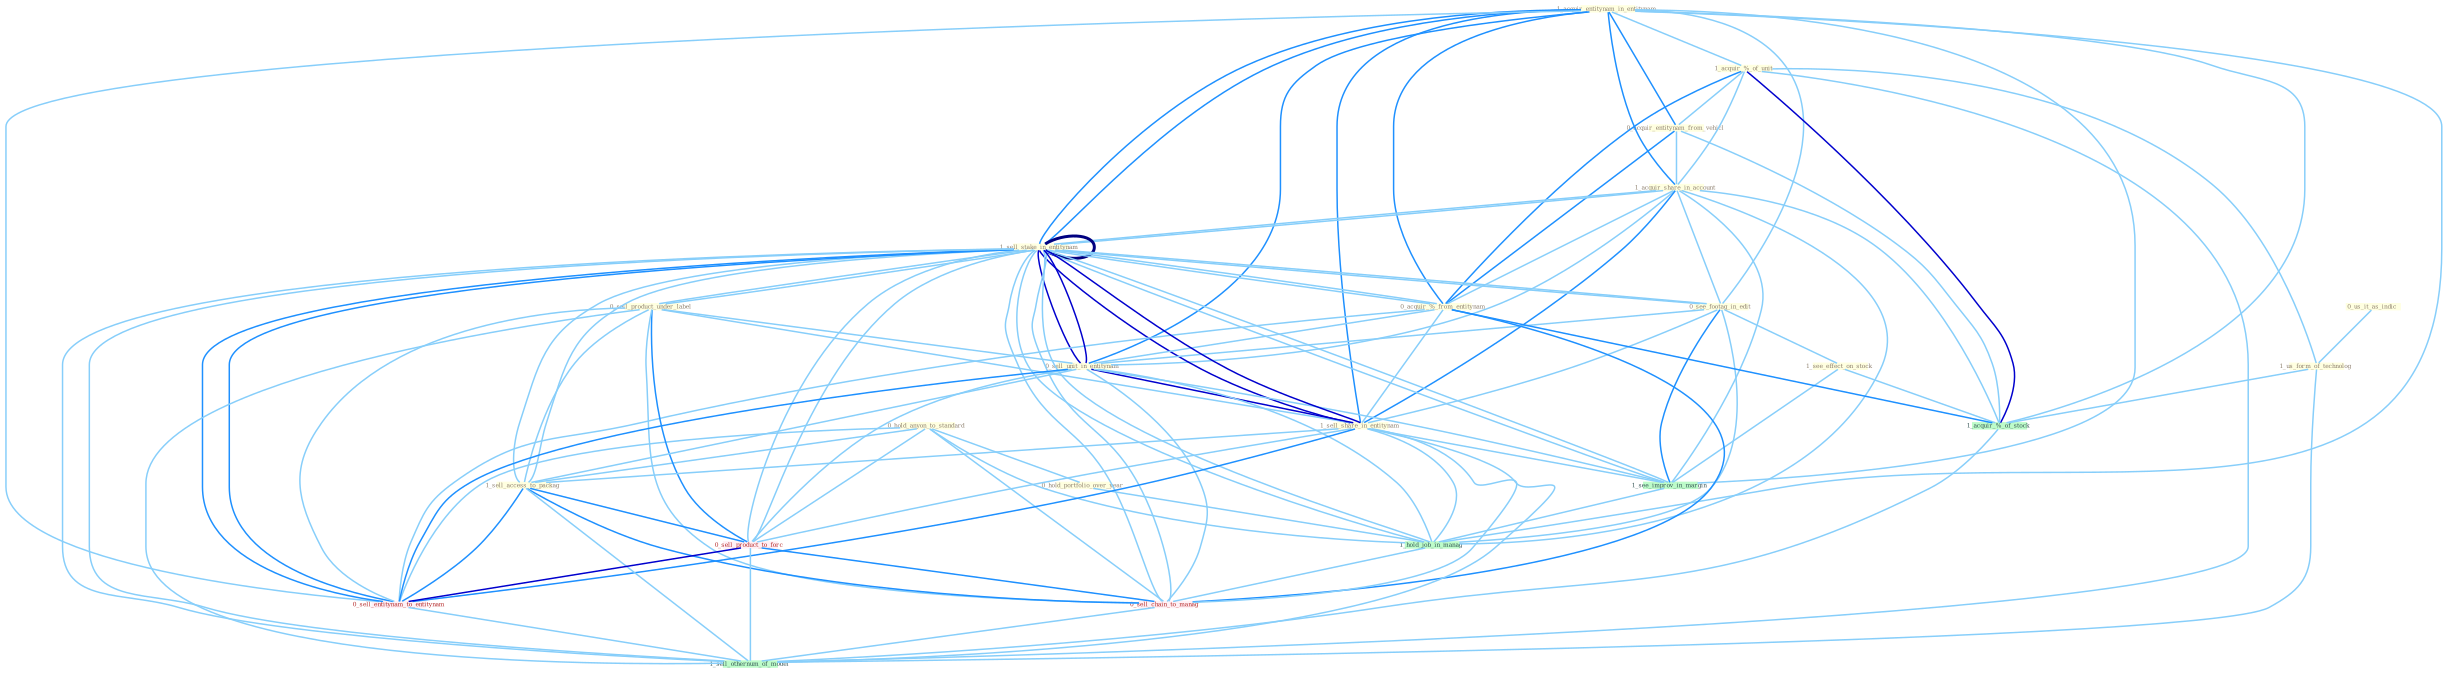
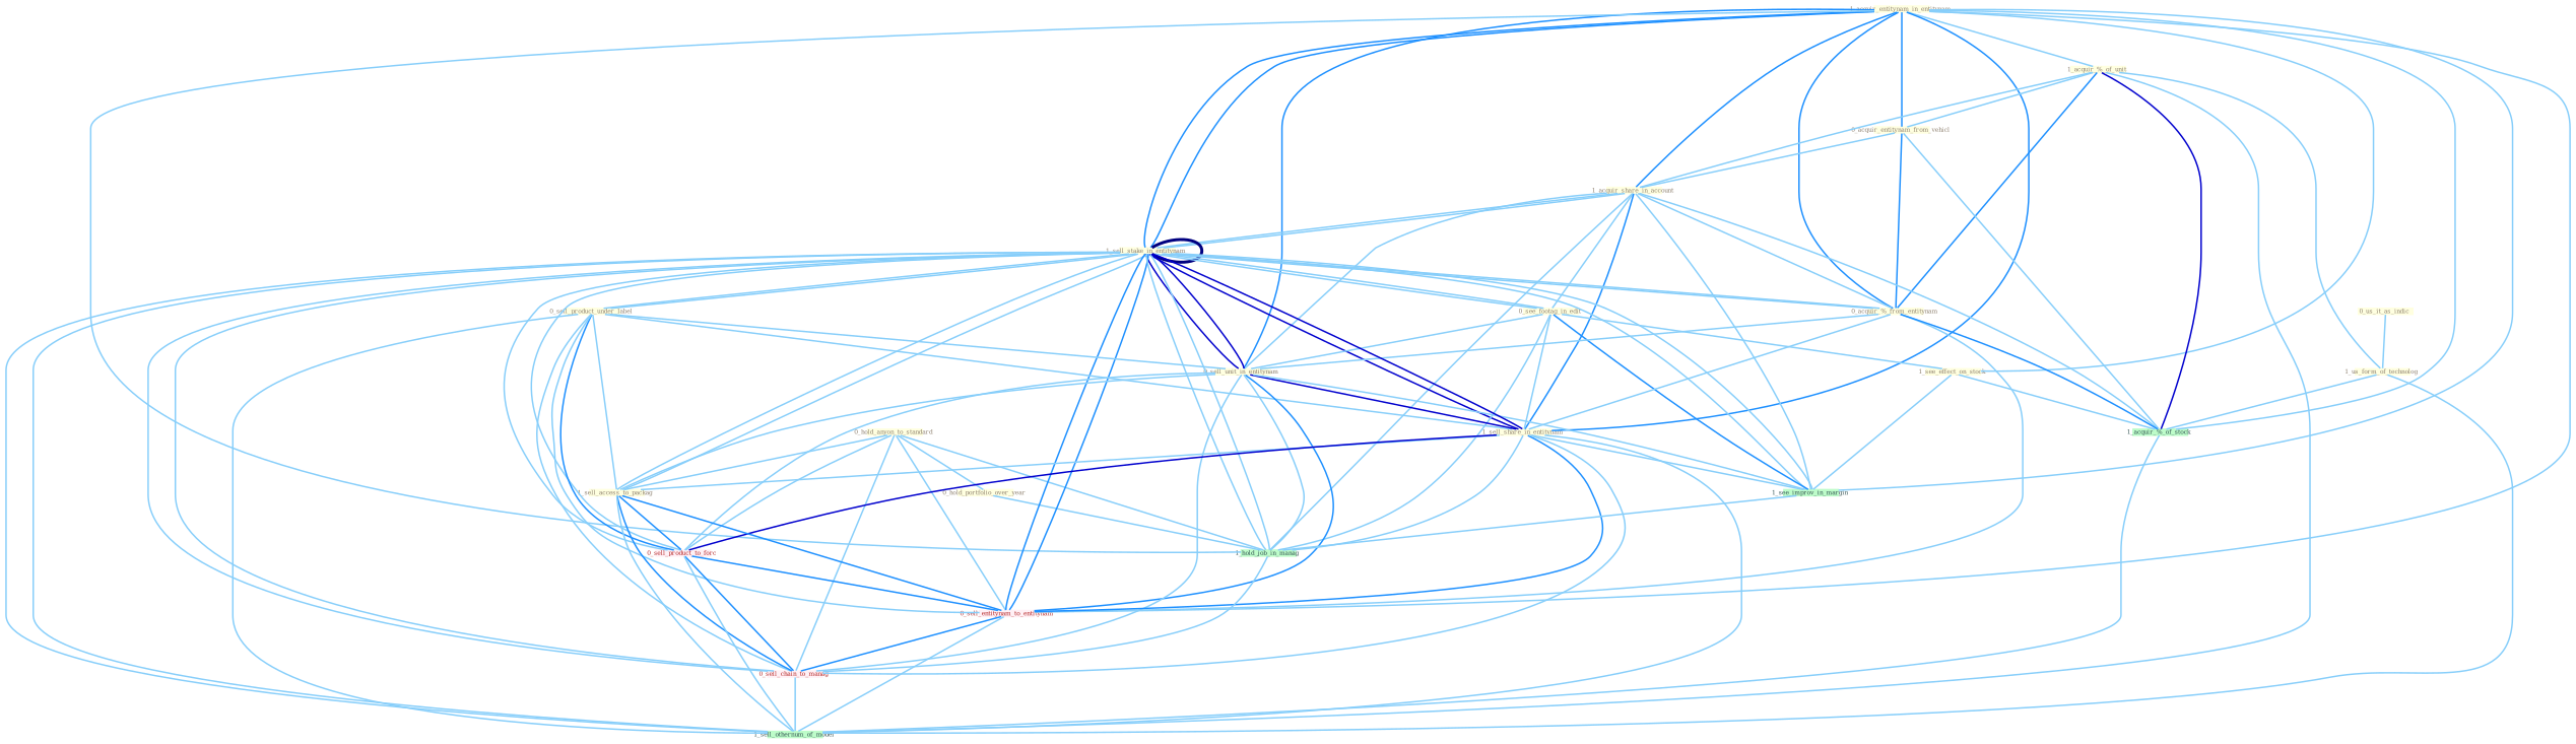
  graph {
    node [color="#ffffe0" fixedsize=true fontcolor="#8b7d6b" fontsize=4 shape=polygon style=filled]
    edge [color="#87cefa" w=1]
    "0_us_it_as_indic " [height=.06 width=.5]
    "0_hold_anyon_to_standard " [height=.06 width=.5]
    "0_hold_portfolio_over_year " [height=.06 width=.5]
    "1_acquir_entitynam_in_entitynam " [height=.06 width=.5]
    "1_acquir_%_of_unit " [height=.06 width=.5]
    "0_acquir_entitynam_from_vehicl " [height=.06 width=.5]
    "1_acquir_share_in_account " [height=.06 width=.5]
    "1_sell_stake_in_entitynam " [height=.06 width=.5]
    "0_see_footag_in_edit " [height=.06 width=.5]
    "1_see_effect_on_stock " [height=.06 width=.5]
    "0_acquir_%_from_entitynam " [height=.06 width=.5]
    "0_sell_product_under_label " [height=.06 width=.5]
    "0_sell_unit_in_entitynam " [height=.06 width=.5]
    "1_us_form_of_technolog " [height=.06 width=.5]
    "1_sell_share_in_entitynam " [height=.06 width=.5]
    "1_sell_access_to_packag " [height=.06 width=.5]
    "0_sell_product_to_forc " [color="#fff0f5" fontcolor="#b22222" height=.06 width=.5]
    n18 [color="#fff0f5" fontcolor="#b22222" height=.06 label="0_sell_entitynam_to_entitynam" width=.5]
    "0_sell_chain_to_manag " [color="#fff0f5" fontcolor="#b22222" height=.06 width=.5]
    "1_hold_job_in_manag " [color="#BDFCC9" fontcolor="#2f4f4f" height=.06 width=.5]
    "1_see_improv_in_margin " [color="#BDFCC9" fontcolor="#2f4f4f" height=.06 width=.5]
    "1_acquir_%_of_stock " [color="#BDFCC9" fontcolor="#2f4f4f" height=.06 width=.5]
    "1_sell_othernum_of_model " [color="#BDFCC9" fontcolor="#2f4f4f" height=.06 width=.5]
    subgraph sub_1 {
      "0_us_it_as_indic "
      "0_hold_anyon_to_standard "
      "0_hold_portfolio_over_year "
      "1_acquir_entitynam_in_entitynam "
      "1_acquir_%_of_unit "
      "0_acquir_entitynam_from_vehicl "
      "1_acquir_share_in_account "
      "1_sell_stake_in_entitynam "
      "0_see_footag_in_edit "
      "1_see_effect_on_stock "
      "0_acquir_%_from_entitynam "
      "0_sell_product_under_label "
      "0_sell_unit_in_entitynam "
      "1_us_form_of_technolog "
      "1_sell_share_in_entitynam "
      "1_sell_access_to_packag "
    }
    subgraph sub_2 {
      "0_sell_product_to_forc "
      n18
      "0_sell_chain_to_manag "
    }
    "0_us_it_as_indic " -- "1_us_form_of_technolog "
    "0_hold_anyon_to_standard " -- "0_hold_portfolio_over_year "
    "0_hold_anyon_to_standard " -- "1_sell_access_to_packag "
    "0_hold_anyon_to_standard " -- "0_sell_product_to_forc "
    "0_hold_anyon_to_standard " -- n18
    "0_hold_anyon_to_standard " -- "0_sell_chain_to_manag "
    "0_hold_anyon_to_standard " -- "1_hold_job_in_manag "
    "0_hold_portfolio_over_year " -- "1_hold_job_in_manag "
    "1_acquir_entitynam_in_entitynam " -- "1_acquir_%_of_unit "
    "1_acquir_entitynam_in_entitynam " -- "0_acquir_entitynam_from_vehicl " [color="#1e90ff" w=2]
    "1_acquir_entitynam_in_entitynam " -- "1_acquir_share_in_account " [color="#1e90ff" w=2]
    "1_acquir_entitynam_in_entitynam " -- "1_sell_stake_in_entitynam " [color="#1e90ff" w=2]
    "1_acquir_entitynam_in_entitynam " -- "1_sell_stake_in_entitynam " [color="#1e90ff" w=2]
-   "1_acquir_entitynam_in_entitynam " -- "0_see_footag_in_edit "
+   "1_acquir_entitynam_in_entitynam " -- "1_see_effect_on_stock "
    "1_acquir_entitynam_in_entitynam " -- "0_acquir_%_from_entitynam " [color="#1e90ff" w=2]
    "1_acquir_entitynam_in_entitynam " -- "0_sell_unit_in_entitynam " [color="#1e90ff" w=2]
    "1_acquir_entitynam_in_entitynam " -- "1_sell_share_in_entitynam " [color="#1e90ff" w=2]
    "1_acquir_entitynam_in_entitynam " -- n18
    "1_acquir_entitynam_in_entitynam " -- "1_hold_job_in_manag "
    "1_acquir_entitynam_in_entitynam " -- "1_see_improv_in_margin "
    "1_acquir_entitynam_in_entitynam " -- "1_acquir_%_of_stock "
    "1_acquir_%_of_unit " -- "0_acquir_entitynam_from_vehicl "
    "1_acquir_%_of_unit " -- "1_acquir_share_in_account "
    "1_acquir_%_of_unit " -- "0_acquir_%_from_entitynam " [color="#1e90ff" w=2]
    "1_acquir_%_of_unit " -- "1_us_form_of_technolog "
    "1_acquir_%_of_unit " -- "1_acquir_%_of_stock " [color="#0000cd" w=3]
    "1_acquir_%_of_unit " -- "1_sell_othernum_of_model "
    "0_acquir_entitynam_from_vehicl " -- "1_acquir_share_in_account "
    "0_acquir_entitynam_from_vehicl " -- "0_acquir_%_from_entitynam " [color="#1e90ff" w=2]
    "0_acquir_entitynam_from_vehicl " -- "1_acquir_%_of_stock "
    "1_acquir_share_in_account " -- "1_sell_stake_in_entitynam "
    "1_acquir_share_in_account " -- "1_sell_stake_in_entitynam "
    "1_acquir_share_in_account " -- "0_see_footag_in_edit "
    "1_acquir_share_in_account " -- "0_acquir_%_from_entitynam "
    "1_acquir_share_in_account " -- "0_sell_unit_in_entitynam "
    "1_acquir_share_in_account " -- "1_sell_share_in_entitynam " [color="#1e90ff" w=2]
    "1_acquir_share_in_account " -- "1_hold_job_in_manag "
    "1_acquir_share_in_account " -- "1_see_improv_in_margin "
    "1_acquir_share_in_account " -- "1_acquir_%_of_stock "
    "1_sell_stake_in_entitynam " -- "1_sell_stake_in_entitynam " [color="#000080" style=bold w=4]
    "1_sell_stake_in_entitynam " -- "0_see_footag_in_edit "
    "1_sell_stake_in_entitynam " -- "0_acquir_%_from_entitynam "
    "1_sell_stake_in_entitynam " -- "0_sell_product_under_label "
    "1_sell_stake_in_entitynam " -- "0_sell_unit_in_entitynam " [color="#0000cd" w=3]
    "1_sell_stake_in_entitynam " -- "1_sell_share_in_entitynam " [color="#0000cd" w=3]
    "1_sell_stake_in_entitynam " -- "1_sell_access_to_packag "
    "1_sell_stake_in_entitynam " -- "1_sell_access_to_packag "
    "1_sell_stake_in_entitynam " -- "0_sell_product_to_forc "
    "1_sell_stake_in_entitynam " -- "0_sell_product_to_forc "
    "1_sell_stake_in_entitynam " -- n18 [color="#1e90ff" w=2]
    "1_sell_stake_in_entitynam " -- n18 [color="#1e90ff" w=2]
    "1_sell_stake_in_entitynam " -- "0_sell_chain_to_manag "
    "1_sell_stake_in_entitynam " -- "0_sell_chain_to_manag "
    "1_sell_stake_in_entitynam " -- "1_hold_job_in_manag "
    "1_sell_stake_in_entitynam " -- "1_hold_job_in_manag "
    "1_sell_stake_in_entitynam " -- "1_see_improv_in_margin "
    "1_sell_stake_in_entitynam " -- "1_see_improv_in_margin "
    "1_sell_stake_in_entitynam " -- "1_sell_othernum_of_model "
    "1_sell_stake_in_entitynam " -- "1_sell_othernum_of_model "
    "0_see_footag_in_edit " -- "1_sell_stake_in_entitynam "
    "0_see_footag_in_edit " -- "1_see_effect_on_stock "
    "0_see_footag_in_edit " -- "0_sell_unit_in_entitynam "
    "0_see_footag_in_edit " -- "1_sell_share_in_entitynam "
    "0_see_footag_in_edit " -- "1_hold_job_in_manag "
    "0_see_footag_in_edit " -- "1_see_improv_in_margin " [color="#1e90ff" w=2]
    "1_see_effect_on_stock " -- "1_see_improv_in_margin "
    "1_see_effect_on_stock " -- "1_acquir_%_of_stock "
    "0_acquir_%_from_entitynam " -- "1_sell_stake_in_entitynam "
    "0_acquir_%_from_entitynam " -- "0_sell_unit_in_entitynam "
    "0_acquir_%_from_entitynam " -- "1_sell_share_in_entitynam "
    "0_acquir_%_from_entitynam " -- n18
    "0_acquir_%_from_entitynam " -- "1_acquir_%_of_stock " [color="#1e90ff" w=2]
    "0_sell_product_under_label " -- "1_sell_stake_in_entitynam "
    "0_sell_product_under_label " -- "0_sell_unit_in_entitynam "
    "0_sell_product_under_label " -- "1_sell_share_in_entitynam "
    "0_sell_product_under_label " -- "1_sell_access_to_packag "
    "0_sell_product_under_label " -- "0_sell_product_to_forc " [color="#1e90ff" w=2]
    "0_sell_product_under_label " -- n18
    "0_sell_product_under_label " -- "0_sell_chain_to_manag "
    "0_sell_product_under_label " -- "1_sell_othernum_of_model "
    "0_sell_unit_in_entitynam " -- "1_sell_stake_in_entitynam " [color="#0000cd" w=3]
    "0_sell_unit_in_entitynam " -- "1_sell_share_in_entitynam " [color="#0000cd" w=3]
    "0_sell_unit_in_entitynam " -- "1_sell_access_to_packag "
    "0_sell_unit_in_entitynam " -- "0_sell_product_to_forc "
    "0_sell_unit_in_entitynam " -- n18 [color="#1e90ff" w=2]
    "0_sell_unit_in_entitynam " -- "0_sell_chain_to_manag "
    "0_sell_unit_in_entitynam " -- "1_hold_job_in_manag "
    "0_sell_unit_in_entitynam " -- "1_see_improv_in_margin "
    "1_us_form_of_technolog " -- "1_acquir_%_of_stock "
    "1_us_form_of_technolog " -- "1_sell_othernum_of_model "
    "1_sell_share_in_entitynam " -- "1_sell_stake_in_entitynam " [color="#0000cd" w=3]
    "1_sell_share_in_entitynam " -- "1_sell_access_to_packag "
-   "1_sell_share_in_entitynam " -- "0_sell_product_to_forc "
+   "1_sell_share_in_entitynam " -- "0_sell_product_to_forc " [color="#0000cd"]
    "1_sell_share_in_entitynam " -- n18 [color="#1e90ff" w=2]
    "1_sell_share_in_entitynam " -- "0_sell_chain_to_manag "
    "1_sell_share_in_entitynam " -- "1_hold_job_in_manag "
    "1_sell_share_in_entitynam " -- "1_see_improv_in_margin "
    "1_sell_share_in_entitynam " -- "1_sell_othernum_of_model "
    "1_sell_access_to_packag " -- "0_sell_product_to_forc " [color="#1e90ff" w=2]
    "1_sell_access_to_packag " -- n18 [color="#1e90ff" w=2]
    "1_sell_access_to_packag " -- "0_sell_chain_to_manag " [color="#1e90ff" w=2]
    "1_sell_access_to_packag " -- "1_sell_othernum_of_model "
-   "0_sell_product_to_forc " -- n18 [color="#0000cd" w=2]
+   "0_sell_product_to_forc " -- n18 [color="#1e90ff" w=2]
    "0_sell_product_to_forc " -- "0_sell_chain_to_manag " [color="#1e90ff" w=2]
    "0_sell_product_to_forc " -- "1_sell_othernum_of_model "
-   "0_acquir_%_from_entitynam " -- "0_sell_chain_to_manag " [color="#1e90ff" w=2]
+   n18 -- "0_sell_chain_to_manag " [color="#1e90ff" w=2]
    n18 -- "1_sell_othernum_of_model "
    "0_sell_chain_to_manag " -- "1_sell_othernum_of_model "
    "1_hold_job_in_manag " -- "0_sell_chain_to_manag "
    "1_see_improv_in_margin " -- "1_hold_job_in_manag "
    "1_acquir_%_of_stock " -- "1_sell_othernum_of_model "
  }
